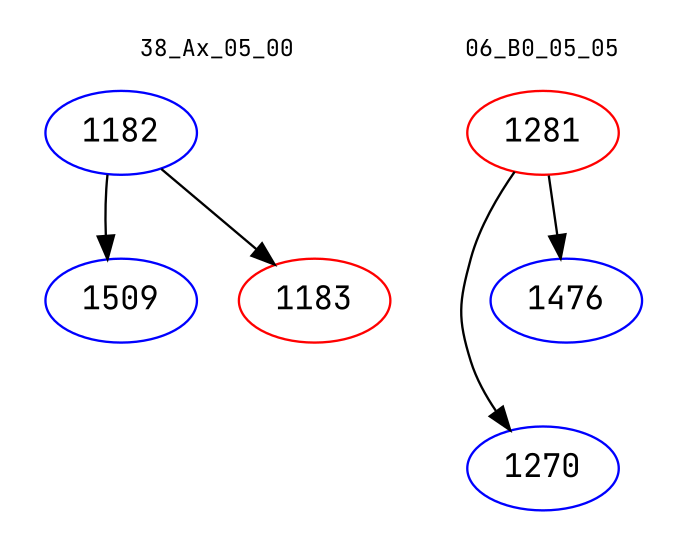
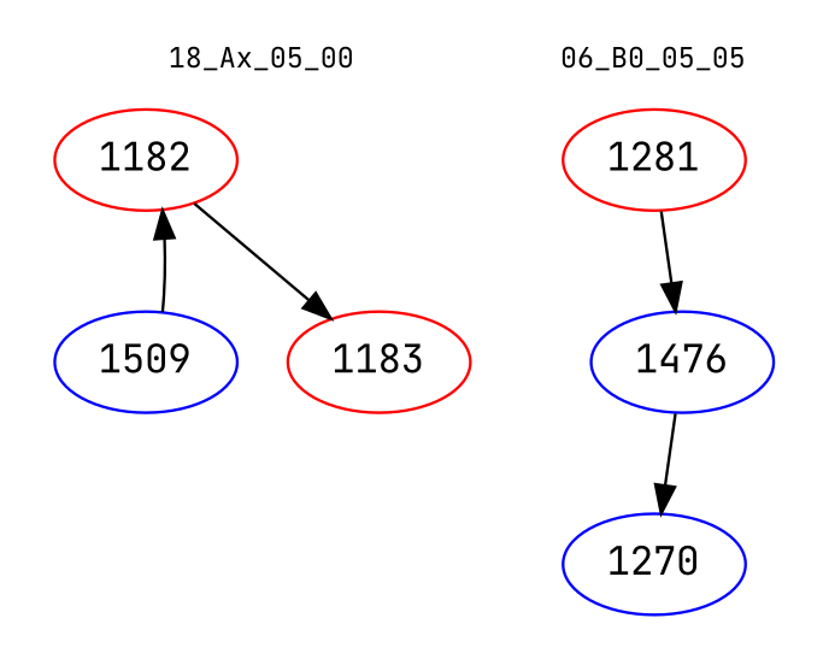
  digraph {
    fontname="JetBrains Mono"
    node [color=blue fontname="JetBrains Mono"]
    edge [color=black fontname="JetBrains Mono"]
-   n1 [label=1182]
+   n1 [color=red label=1182]
    n2 [label=1509]
    n3 [color=red label=1183]
    n4 [color=red label=1281]
    n5 [label=1270]
    n6 [label=1476]
    subgraph cluster_1 {
      color=white
      fontsize=10
-     label="38_Ax_05_00"
+     label="18_Ax_05_00"
      n1
      n2
      n3
    }
    subgraph cluster_2 {
      color=white
      fontsize=10
      label="06_B0_05_05"
      n4
      n5
      n6
    }
-   n1 -> n2
+   n2 -> n1
    n1 -> n3
-   n4 -> n5
+   n6 -> n5
    n4 -> n6
  }
